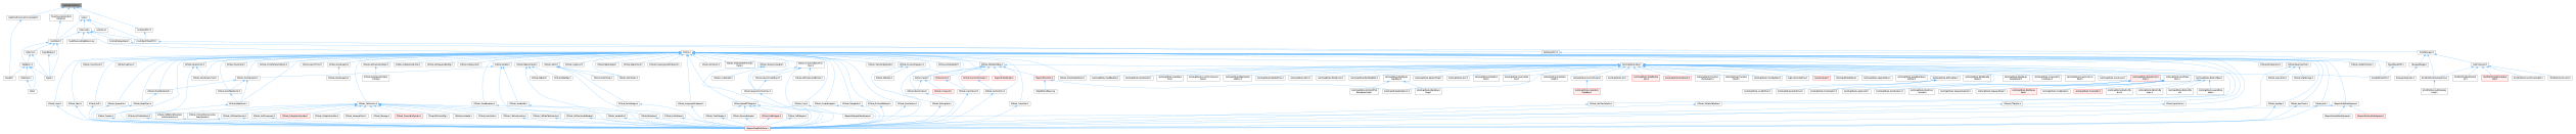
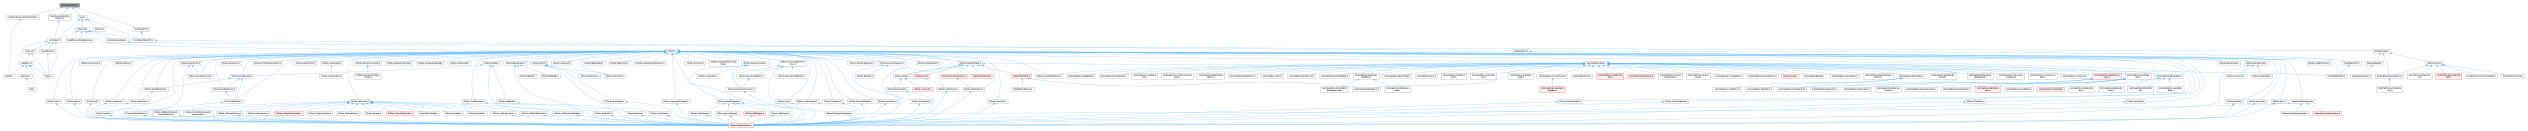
  digraph {
    fontname="Roboto Condensed"
    node [color=grey40 fillcolor=white fontname="Roboto Condensed" fontsize=10 shape=box style=filled]
    edge [color=steelblue1 dir=back fontname="Roboto Condensed" fontsize=10 labelfontname=Helvetica labelfontsize=10 style=solid]
    n1 [color=gray40 fillcolor=grey60 fontcolor=black height=0.2 label="GatherableTextData.h" width=0.4]
    n2 [height=0.2 label="CoreSharedPCH.h" width=0.4]
    n3 [height=0.2 label="GatherTextFromAssetsCommandlet.h" width=0.4]
    n4 [height=0.2 label="Linker.h" width=0.4]
    n5 [height=0.2 label="PropertyLocalizationData\lGathering.h" width=0.4]
    n6 [height=0.2 label="CoreUObjectSharedPCH.h" width=0.4]
    n7 [height=0.2 label="UnrealEd.h" width=0.4]
    n8 [height=0.2 label="CoreUObject.h" width=0.4]
    n9 [height=0.2 label="LinkerLoad.h" width=0.4]
    n10 [height=0.2 label="LinkerSave.h" width=0.4]
    n11 [height=0.2 label="SlateSharedPCH.h" width=0.4]
    n12 [height=0.2 label="EngineSharedPCH.h" width=0.4]
    n13 [height=0.2 label="UnrealEdSharedPCH.h" width=0.4]
    n14 [height=0.2 label="Engine.h" width=0.4]
    n15 [height=0.2 label="EngineMinimal.h" width=0.4]
    n16 [height=0.2 label="SlateBasics.h" width=0.4]
    n17 [height=0.2 label="SlateCore.h" width=0.4]
    n18 [height=0.2 label="ExternalPackageHelper.h" width=0.4]
    n19 [height=0.2 label="K2Node.h" width=0.4]
    n20 [height=0.2 label="SoundWaveLoadingBehavior.cpp" width=0.4]
    n21 [height=0.2 label="Slate.h" width=0.4]
    n22 [height=0.2 label="SlateExtras.h" width=0.4]
    n23 [height=0.2 label="WorldDataLayers.h" width=0.4]
    n24 [height=0.2 label="AnimGraphNode_Base.h" width=0.4]
    n25 [height=0.2 label="K2Node_AnimNodeReference.h" width=0.4]
    n26 [height=0.2 label="BlueprintFieldNodeSpawner.h" width=0.4]
    n27 [height=0.2 label="K2Node_AssignmentStatement.h" width=0.4]
    n28 [height=0.2 label="K2Node_BaseAsyncTask.h" width=0.4]
    n29 [height=0.2 label="K2Node_BaseMCDelegate.h" width=0.4]
    n30 [height=0.2 label="K2Node_BitmaskLiteral.h" width=0.4]
    n31 [height=0.2 label="K2Node_BreakStruct.h" width=0.4]
    n32 [height=0.2 label="K2Node_CallFunction.h" width=0.4]
    n33 [height=0.2 label="K2Node_CastByteToEnum.h" width=0.4]
    n34 [height=0.2 label="K2Node_ClassDynamicCast.h" width=0.4]
    n35 [height=0.2 label="K2Node_ConstructObjectFrom\lClass.h" width=0.4]
    n36 [height=0.2 label="K2Node_SpawnActorFromClass.h" width=0.4]
    n37 [height=0.2 label="K2Node_ConvertAsset.h" width=0.4]
    n38 [height=0.2 label="K2Node_Copy.h" width=0.4]
    n39 [height=0.2 label="K2Node_CreateDelegate.h" width=0.4]
    n40 [height=0.2 label="K2Node_DeadClass.h" width=0.4]
    n41 [height=0.2 label="K2Node_DelegateSet.h" width=0.4]
    n42 [height=0.2 label="K2Node_DoOnceMultiInput.h" width=0.4]
    n43 [height=0.2 label="K2Node_DynamicCast.h" width=0.4]
    n44 [height=0.2 label="K2Node_EaseFunction.h" width=0.4]
    n45 [height=0.2 label="K2Node_EditablePinBase.h" width=0.4]
    n46 [height=0.2 label="K2Node_Tunnel.h" width=0.4]
    n47 [height=0.2 label="K2Node_MacroInstance.h" width=0.4]
    n48 [height=0.2 label="K2Node_EnumEquality.h" width=0.4]
    n49 [height=0.2 label="K2Node_EnumLiteral.h" width=0.4]
    n50 [height=0.2 label="K2Node_ExecutionSequence.h" width=0.4]
    n51 [height=0.2 label="K2Node_ForEachElementInEnum.h" width=0.4]
    n52 [height=0.2 label="K2Node_FormatText.h" width=0.4]
    n53 [height=0.2 label="K2Node_GenericToText.h" width=0.4]
    n54 [height=0.2 label="K2Node_GetArrayItem.h" width=0.4]
    n55 [height=0.2 label="K2Node_GetClassDefaults.h" width=0.4]
    n56 [height=0.2 label="K2Node_GetDataTableRow.h" width=0.4]
    n57 [height=0.2 label="K2Node_GetEnumeratorName.h" width=0.4]
    n58 [height=0.2 label="K2Node_GetNumEnumEntries.h" width=0.4]
    n59 [height=0.2 label="K2Node_GetSequenceBinding.h" width=0.4]
    n60 [height=0.2 label="K2Node_GetSubsystem.h" width=0.4]
    n61 [height=0.2 label="K2Node_IfThenElse.h" width=0.4]
    n62 [height=0.2 label="K2Node_InputAction.h" width=0.4]
    n63 [height=0.2 label="K2Node_InputKey.h" width=0.4]
    n64 [height=0.2 label="K2Node_InputTouch.h" width=0.4]
    n65 [height=0.2 label="K2Node_Knot.h" width=0.4]
    n66 [height=0.2 label="K2Node_Literal.h" width=0.4]
    n67 [height=0.2 label="K2Node_LoadAsset.h" width=0.4]
    n68 [height=0.2 label="K2Node_MakeContainer.h" width=0.4]
    n69 [height=0.2 label="K2Node_MakeStruct.h" width=0.4]
    n70 [height=0.2 label="K2Node_MakeVariable.h" width=0.4]
    n71 [height=0.2 label="K2Node_MapForEach.h" width=0.4]
    n72 [height=0.2 label="K2Node_PureAssignmentStatement.h" width=0.4]
    n73 [height=0.2 label="K2Node_Select.h" width=0.4]
    n74 [height=0.2 label="K2Node_Self.h" width=0.4]
    n75 [height=0.2 label="K2Node_SetForEach.h" width=0.4]
    n76 [height=0.2 label="K2Node_SetVariableOnPersistent\lFrame.h" width=0.4]
    n77 [height=0.2 label="K2Node_SpawnActor.h" width=0.4]
    n78 [height=0.2 label="K2Node_StructMemberGet.h" width=0.4]
    n79 [height=0.2 label="K2Node_StructMemberSet.h" width=0.4]
    n80 [height=0.2 label="K2Node_StructOperation.h" width=0.4]
    n81 [height=0.2 label="K2Node_Switch.h" width=0.4]
    n82 [height=0.2 label="K2Node_SwitchEnum.h" width=0.4]
    n83 [height=0.2 label="K2Node_TemporaryVariable.h" width=0.4]
    n84 [height=0.2 label="K2Node_Timeline.h" width=0.4]
    n85 [height=0.2 label="K2Node_TransitionRuleGetter.h" width=0.4]
    n86 [height=0.2 label="K2Node_TunnelBoundary.h" width=0.4]
    n87 [height=0.2 label="K2Node_Variable.h" width=0.4]
    n88 [height=0.2 label="K2Node_VariableSetRef.h" width=0.4]
    n89 [height=0.2 label="DataLayerManager.h" width=0.4]
    n90 [height=0.2 label="AddComponent.h" width=0.4]
    n91 [height=0.2 label="WorldPartitionStreamingPolicy.h" width=0.4]
    n92 [height=0.2 label="DataLayerSubsystem.h" width=0.4]
    n93 [height=0.2 label="WorldPartitionConvertCommandlet.h" width=0.4]
    n94 [height=0.2 label="WorldPartitionConverter.h" width=0.4]
    n95 [height=0.2 label="WorldPartitionRuntimeHash\lSet.h" width=0.4]
    n96 [color=red fillcolor="#FFF0F0" height=0.2 label="WorldPartitionRuntimeSpatial\lHash.h" width=0.4]
    n97 [height=0.2 label="WorldPartitionLevelStreaming\lPolicy.h" width=0.4]
    n98 [height=0.2 label="AnimGraphNodeAlphaOptions.h" width=0.4]
    n99 [height=0.2 label="AnimGraphNodeBinding.h" width=0.4]
    n100 [height=0.2 label="AnimGraphNode_ApplyAdditive.h" width=0.4]
    n101 [height=0.2 label="AnimGraphNode_ApplyMeshSpace\lAdditive.h" width=0.4]
    n102 [height=0.2 label="AnimGraphNode_AssetPlayer\lBase.h" width=0.4]
    n103 [height=0.2 label="AnimGraphNode_BlendBoneBy\lChannel.h" width=0.4]
    n104 [height=0.2 label="AnimGraphNode_BlendListBase.h" width=0.4]
    n105 [height=0.2 label="AnimGraphNode_BlendSpace\lGraphBase.h" width=0.4]
    n106 [height=0.2 label="AnimGraphNode_BlendSpace\lSampleResult.h" width=0.4]
    n107 [height=0.2 label="AnimGraphNode_ComponentTo\lLocalSpace.h" width=0.4]
    n108 [height=0.2 label="AnimGraphNode_CopyPoseFrom\lMesh.h" width=0.4]
    n109 [height=0.2 label="AnimGraphNode_CurveSource.h" width=0.4]
    n110 [height=0.2 label="AnimGraphNode_CustomProperty.h" width=0.4]
    n111 [height=0.2 label="AnimGraphNode_DeadBlending.h" width=0.4]
    n112 [height=0.2 label="AnimGraphNode_Inertialization.h" width=0.4]
    n113 [height=0.2 label="AnimGraphNode_LinkedInput\lPose.h" width=0.4]
    n114 [height=0.2 label="AnimGraphNode_LocalToComponent\lSpace.h" width=0.4]
    n115 [height=0.2 label="AnimGraphNode_MakeDynamic\lAdditive.h" width=0.4]
    n116 [height=0.2 label="AnimGraphNode_MeshRefPose.h" width=0.4]
    n117 [height=0.2 label="AnimGraphNode_Mirror.h" width=0.4]
    n118 [height=0.2 label="AnimGraphNode_ModifyCurve.h" width=0.4]
    n119 [height=0.2 label="AnimGraphNode_MultiWayBlend.h" width=0.4]
    n120 [height=0.2 label="AnimGraphNode_PoseSnapshot.h" width=0.4]
    n121 [height=0.2 label="AnimGraphNode_RandomPlayer.h" width=0.4]
    n122 [height=0.2 label="AnimGraphNode_RefPoseBase.h" width=0.4]
    n123 [height=0.2 label="AnimGraphNode_Root.h" width=0.4]
    n124 [height=0.2 label="AnimGraphNode_RotateRoot\lBone.h" width=0.4]
    n125 [height=0.2 label="AnimGraphNode_SaveCached\lPose.h" width=0.4]
    n126 [height=0.2 label="AnimGraphNode_ScaleChain\lLength.h" width=0.4]
    n127 [color=red fillcolor="#FFF0F0" height=0.2 label="AnimGraphNode_SkeletalControl\lBase.h" width=0.4]
    n128 [height=0.2 label="AnimGraphNode_Slot.h" width=0.4]
    n129 [color=red fillcolor="#FFF0F0" height=0.2 label="AnimGraphNode_StateMachine\lBase.h" width=0.4]
    n130 [color=red fillcolor="#FFF0F0" height=0.2 label="AnimGraphNode_StateResult.h" width=0.4]
    n131 [height=0.2 label="AnimGraphNode_Transition\lPoseEvaluator.h" width=0.4]
    n132 [height=0.2 label="AnimGraphNode_Transition\lResult.h" width=0.4]
    n133 [height=0.2 label="AnimGraphNode_TwoWayBlend.h" width=0.4]
-   n134 [height=0.2 label="Graph_UseCachedPose.h" width=0.4]
+   n134 [height=0.2 label="AnimGraphNode_UseCachedPose.h" width=0.4]
    n135 [color=red fillcolor="#FFF0F0" height=0.2 label="AnimationGraph.h" width=0.4]
    n136 [height=0.2 label="BlueprintDelegateNodeSpawner.h" width=0.4]
    n137 [color=red fillcolor="#FFF0F0" height=0.2 label="BlueprintFunctionNodeSpawner.h" width=0.4]
    n138 [height=0.2 label="BlueprintVariableNodeSpawner.h" width=0.4]
    n139 [color=red fillcolor="#FFF0F0" height=0.2 label="BlueprintGraphDefinitions.h" width=0.4]
    n140 [height=0.2 label="K2Node_AsyncAction.h" width=0.4]
    n141 [height=0.2 label="K2Node_PlayMontage.h" width=0.4]
    n142 [color=red fillcolor="#FFF0F0" height=0.2 label="K2Node_AddDelegate.h" width=0.4]
    n143 [height=0.2 label="K2Node_CallDelegate.h" width=0.4]
    n144 [height=0.2 label="K2Node_ClearDelegate.h" width=0.4]
    n145 [height=0.2 label="K2Node_RemoveDelegate.h" width=0.4]
    n146 [height=0.2 label="CallFunctionHandler.h" width=0.4]
    n147 [height=0.2 label="K2Node_AddComponent.h" width=0.4]
    n148 [height=0.2 label="K2Node_AnimGetter.h" width=0.4]
    n149 [height=0.2 label="K2Node_CallArrayFunction.h" width=0.4]
    n150 [height=0.2 label="K2Node_CallDataTableFunction.h" width=0.4]
    n151 [height=0.2 label="K2Node_CallFunctionOnMember.h" width=0.4]
    n152 [height=0.2 label="K2Node_CallMaterialParameter\lCollectionFunction.h" width=0.4]
    n153 [height=0.2 label="K2Node_CallParentFunction.h" width=0.4]
    n154 [height=0.2 label="K2Node_CommutativeAssociative\lBinaryOperator.h" width=0.4]
    n155 [color=red fillcolor="#FFF0F0" height=0.2 label="K2Node_GetInputAxisKeyValue.h" width=0.4]
    n156 [height=0.2 label="K2Node_GetInputAxisValue.h" width=0.4]
    n157 [height=0.2 label="K2Node_InstancedStruct.h" width=0.4]
    n158 [height=0.2 label="K2Node_Message.h" width=0.4]
    n159 [color=red fillcolor="#FFF0F0" height=0.2 label="K2Node_PromotableOperator.h" width=0.4]
    n160 [height=0.2 label="SFixupSelfContextDlg.h" width=0.4]
    n161 [height=0.2 label="K2Node_AddComponentByClass.h" width=0.4]
    n162 [height=0.2 label="K2Node_GenericCreateObject.h" width=0.4]
    n163 [color=red fillcolor="#FFF0F0" height=0.2 label="BlueprintEditorModule.h" width=0.4]
    n164 [color=red fillcolor="#FFF0F0" height=0.2 label="BlueprintEditorUtils.h" width=0.4]
    n165 [height=0.2 label="K2Node_CustomEvent.h" width=0.4]
    n166 [color=red fillcolor="#FFF0F0" height=0.2 label="K2Node_Event.h" width=0.4]
    n167 [height=0.2 label="K2Node_FunctionEntry.h" width=0.4]
    n168 [color=red fillcolor="#FFF0F0" height=0.2 label="K2Node_FunctionTerminator.h" width=0.4]
    n169 [color=red fillcolor="#FFF0F0" height=0.2 label="K2Node_Composite.h" width=0.4]
    n170 [height=0.2 label="K2Node_EnumInequality.h" width=0.4]
    n171 [height=0.2 label="K2Node_MultiGate.h" width=0.4]
    n172 [height=0.2 label="K2Node_GetEnumeratorName\lAsString.h" width=0.4]
    n173 [height=0.2 label="K2Node_MakeArray.h" width=0.4]
    n174 [height=0.2 label="K2Node_MakeMap.h" width=0.4]
    n175 [height=0.2 label="K2Node_MakeSet.h" width=0.4]
    n176 [height=0.2 label="K2Node_SetFieldsInStruct.h" width=0.4]
    n177 [height=0.2 label="K2Node_SwitchInteger.h" width=0.4]
    n178 [height=0.2 label="K2Node_SwitchName.h" width=0.4]
    n179 [height=0.2 label="K2Node_SwitchString.h" width=0.4]
    n180 [height=0.2 label="K2Node_LocalVariable.h" width=0.4]
    n181 [height=0.2 label="K2Node_VariableGet.h" width=0.4]
    n182 [height=0.2 label="K2Node_VariableSet.h" width=0.4]
    n183 [color=red fillcolor="#FFF0F0" height=0.2 label="AnimGraphNode_BlendSpace\lBase.h" width=0.4]
    n184 [height=0.2 label="AnimGraphNode_PoseByName.h" width=0.4]
    n185 [color=red fillcolor="#FFF0F0" height=0.2 label="AnimGraphNode_PoseHandler.h" width=0.4]
    n186 [height=0.2 label="AnimGraphNode_SequenceEvaluator.h" width=0.4]
    n187 [height=0.2 label="AnimGraphNode_SequencePlayer.h" width=0.4]
    n188 [height=0.2 label="AnimGraphNode_BlendListBy\lBool.h" width=0.4]
    n189 [height=0.2 label="AnimGraphNode_BlendListBy\lEnum.h" width=0.4]
    n190 [height=0.2 label="AnimGraphNode_BlendListBy\lInt.h" width=0.4]
    n191 [height=0.2 label="AnimGraphNode_LayeredBone\lBlend.h" width=0.4]
    n192 [height=0.2 label="AnimGraphNode_BlendSpace\lGraph.h" width=0.4]
    n193 [height=0.2 label="AnimGraphNode_RotationOffset\lBlendSpaceGraph.h" width=0.4]
    n194 [color=red fillcolor="#FFF0F0" height=0.2 label="AnimGraphNode_LinkedAnim\lGraphBase.h" width=0.4]
    n195 [height=0.2 label="AnimGraphNode_IdentityPose.h" width=0.4]
    n196 [height=0.2 label="AnimGraphNode_LocalRefPose.h" width=0.4]
    n197 [height=0.2 label="AnimGraphNode_AnimDynamics.h" width=0.4]
    n198 [height=0.2 label="AnimGraphNode_ApplyLimits.h" width=0.4]
    n199 [height=0.2 label="AnimGraphNode_BoneDriven\lController.h" width=0.4]
    n200 [height=0.2 label="SRigVMActionMenu.cpp" width=0.4]
    n1 -> n2
    n1 -> n3
    n1 -> n4
    n1 -> n5
    n2 -> n6
    n3 -> n7
    n4 -> n6
    n4 -> n8
    n4 -> n9
    n4 -> n10
    n5 -> n8
    n6 -> n11
    n8 -> n14
    n8 -> n15
    n8 -> n16
    n8 -> n17
    n9 -> n6
    n9 -> n8
    n9 -> n18
    n9 -> n19
    n9 -> n20
    n11 -> n12
    n12 -> n13
    n15 -> n14
    n16 -> n7
    n16 -> n14
    n16 -> n21
    n16 -> n22
    n17 -> n14
    n17 -> n16
    n18 -> n23
    n19 -> n13
    n19 -> n24
    n19 -> n25
    n19 -> n26
    n19 -> n27
    n19 -> n28
    n19 -> n29
    n19 -> n30
    n19 -> n31
    n19 -> n32
    n19 -> n33
    n19 -> n34
    n19 -> n35
    n19 -> n36
    n19 -> n37
    n19 -> n38
    n19 -> n39
    n19 -> n40
    n19 -> n41
    n19 -> n42
    n19 -> n43
    n19 -> n44
    n19 -> n45
    n19 -> n46
    n19 -> n47
    n19 -> n48
    n19 -> n49
    n19 -> n50
    n19 -> n51
    n19 -> n52
    n19 -> n53
    n19 -> n54
    n19 -> n55
    n19 -> n56
    n19 -> n57
    n19 -> n58
    n19 -> n59
    n19 -> n60
    n19 -> n61
    n19 -> n62
    n19 -> n63
    n19 -> n64
    n19 -> n65
    n19 -> n66
    n19 -> n67
    n19 -> n68
    n19 -> n69
    n19 -> n70
    n19 -> n71
    n19 -> n72
    n19 -> n73
    n19 -> n74
    n19 -> n75
    n19 -> n76
    n19 -> n77
    n19 -> n78
    n19 -> n79
    n19 -> n80
    n19 -> n81
    n19 -> n82
    n19 -> n83
    n19 -> n84
    n19 -> n85
    n19 -> n86
    n19 -> n87
    n19 -> n88
    n22 -> n21
    n23 -> n89
    n23 -> n90
    n23 -> n91
    n24 -> n25
    n24 -> n98
    n24 -> n99
    n24 -> n100
    n24 -> n101
    n24 -> n102
    n24 -> n103
    n24 -> n104
    n24 -> n105
    n24 -> n106
    n24 -> n107
    n24 -> n108
    n24 -> n109
    n24 -> n110
    n24 -> n111
    n24 -> n112
    n24 -> n113
    n24 -> n114
    n24 -> n115
    n24 -> n116
    n24 -> n117
    n24 -> n118
    n24 -> n119
    n24 -> n120
    n24 -> n121
    n24 -> n122
    n24 -> n123
    n24 -> n124
    n24 -> n125
    n24 -> n126
    n24 -> n127
    n24 -> n128
    n24 -> n129
    n24 -> n130
    n24 -> n131
    n24 -> n132
    n24 -> n133
    n24 -> n134
    n24 -> n135
    n26 -> n136
    n26 -> n137
    n26 -> n138
    n27 -> n139
    n28 -> n139
    n28 -> n140
    n28 -> n141
    n29 -> n136
    n29 -> n142
    n29 -> n143
    n29 -> n144
    n29 -> n145
    n31 -> n139
    n32 -> n146
    n32 -> n147
    n32 -> n148
    n32 -> n149
    n32 -> n150
    n32 -> n151
    n32 -> n152
    n32 -> n153
    n32 -> n154
    n32 -> n155
    n32 -> n156
    n32 -> n157
    n32 -> n158
    n32 -> n159
    n32 -> n160
    n35 -> n36
    n35 -> n139
    n35 -> n161
    n35 -> n162
    n36 -> n139
    n38 -> n139
    n39 -> n139
    n41 -> n139
    n42 -> n139
    n43 -> n34
    n43 -> n139
    n44 -> n139
    n45 -> n13
    n45 -> n46
    n45 -> n163
    n45 -> n164
    n45 -> n165
    n45 -> n166
    n45 -> n167
    n45 -> n168
    n46 -> n47
    n46 -> n169
    n47 -> n139
    n48 -> n170
    n50 -> n139
    n50 -> n171
    n52 -> n139
    n54 -> n139
    n55 -> n139
    n56 -> n139
    n57 -> n172
    n61 -> n139
    n62 -> n139
    n63 -> n139
    n64 -> n139
    n65 -> n139
    n66 -> n139
    n68 -> n173
    n68 -> n174
    n68 -> n175
    n69 -> n176
    n73 -> n139
    n74 -> n139
    n77 -> n139
    n78 -> n31
    n79 -> n69
    n80 -> n69
    n80 -> n78
    n80 -> n79
    n81 -> n82
    n81 -> n177
    n81 -> n178
    n81 -> n179
    n83 -> n139
    n83 -> n180
    n84 -> n139
    n86 -> n139
    n87 -> n80
    n87 -> n181
    n87 -> n182
    n89 -> n92
    n90 -> n91
    n90 -> n93
    n90 -> n94
    n90 -> n95
    n90 -> n96
    n91 -> n97
    n102 -> n183
    n102 -> n184
    n102 -> n185
    n102 -> n186
    n102 -> n187
    n104 -> n188
    n104 -> n189
    n104 -> n190
    n104 -> n191
    n105 -> n192
    n105 -> n193
    n110 -> n194
    n122 -> n120
    n122 -> n195
    n122 -> n196
    n127 -> n197
    n127 -> n198
    n127 -> n199
    n142 -> n139
    n143 -> n139
    n144 -> n139
    n145 -> n139
    n147 -> n139
    n149 -> n139
    n150 -> n139
    n151 -> n139
    n152 -> n139
    n153 -> n139
    n154 -> n139
    n162 -> n36
    n164 -> n98
    n164 -> n200
    n165 -> n139
    n166 -> n165
    n167 -> n139
    n168 -> n167
    n173 -> n139
    n176 -> n139
    n177 -> n139
    n178 -> n139
    n181 -> n139
    n182 -> n139
  }
